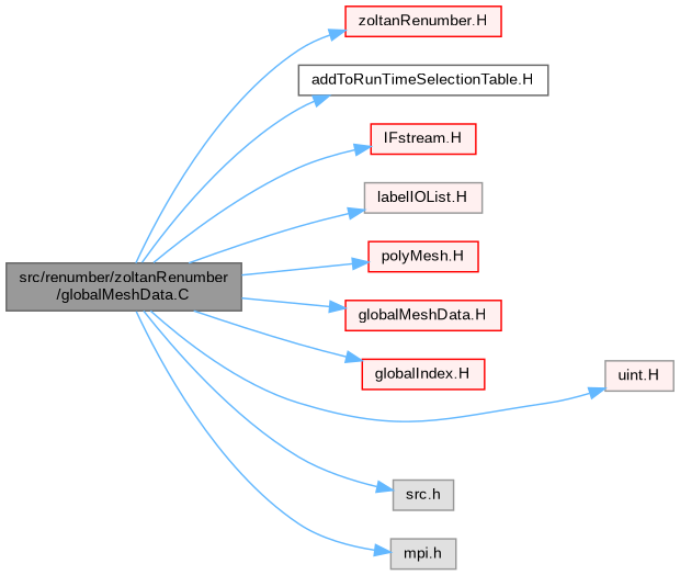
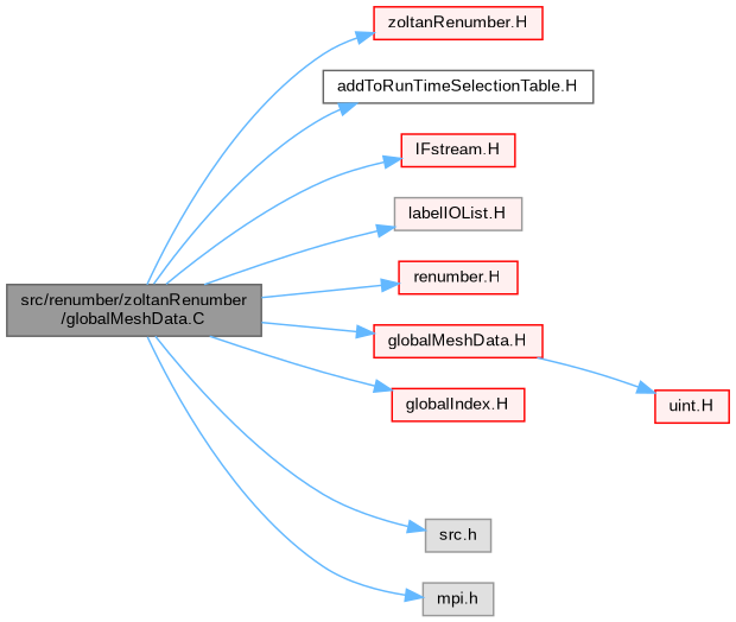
  digraph {
    fontname="Liberation Sans"
    rankdir=LR
    node [color=red fillcolor="#FFF0F0" fontname="Liberation Sans" fontsize=10 shape=box style=filled]
    edge [color=steelblue1 fontname="Liberation Sans" fontsize=10 labelfontname=Helvetica labelfontsize=10 style=solid]
    n1 [color=gray40 fillcolor=grey60 fontcolor=black height=0.2 label="src/renumber/zoltanRenumber\l/globalMeshData.C" width=0.4]
    n2 [height=0.2 label="zoltanRenumber.H" width=0.4]
    n3 [color=grey40 fillcolor=white height=0.2 label="addToRunTimeSelectionTable.H" width=0.4]
    n4 [height=0.2 label="IFstream.H" width=0.4]
    n5 [color=grey60 height=0.2 label="labelIOList.H" width=0.4]
-   n6 [height=0.2 label="polyMesh.H" width=0.4]
+   n6 [height=0.2 label="renumber.H" width=0.4]
    n7 [height=0.2 label="globalMeshData.H" width=0.4]
    n8 [height=0.2 label="globalIndex.H" width=0.4]
-   n9 [color=grey60 height=0.2 label="uint.H" width=0.4]
+   n9 [height=0.2 label="uint.H" width=0.4]
    n10 [color=grey60 fillcolor="#E0E0E0" height=0.2 label="src.h" width=0.4]
    n11 [color=grey60 fillcolor="#E0E0E0" height=0.2 label="mpi.h" width=0.4]
    n1 -> n2
    n1 -> n3
    n1 -> n4
    n1 -> n5
    n1 -> n6
    n1 -> n7
    n1 -> n8
-   n1 -> n9
+   n7 -> n9
    n1 -> n10
    n1 -> n11
  }
